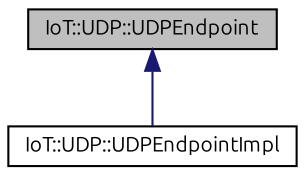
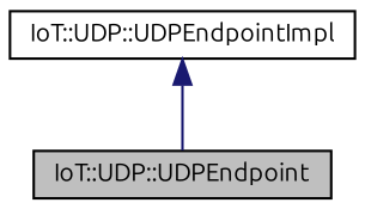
  digraph {
    fontname=Ubuntu
    node [color=black fontname=Ubuntu fontsize=10 shape=record style=filled]
    n1 [fillcolor=grey75 fontcolor=black height=0.2 label="IoT::UDP::UDPEndpoint" width=0.4]
    n2 [fillcolor=white height=0.2 label="IoT::UDP::UDPEndpointImpl" width=0.4]
-   n1 -> n2 [color=midnightblue dir=back fontname=Ubuntu fontsize=10 labelfontname=Helvetica labelfontsize=10 style=solid]
+   n2 -> n1 [color=midnightblue dir=back fontname=Ubuntu fontsize=10 labelfontname=Helvetica labelfontsize=10 style=solid]
  }
